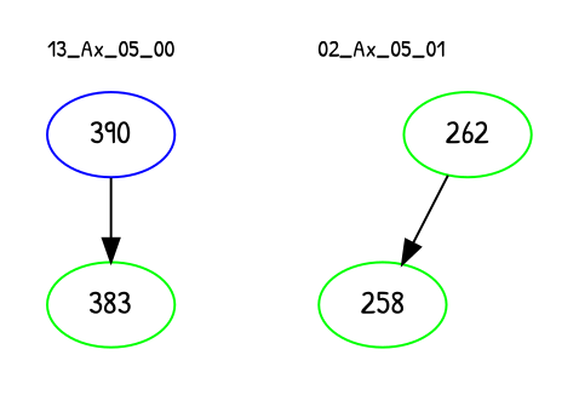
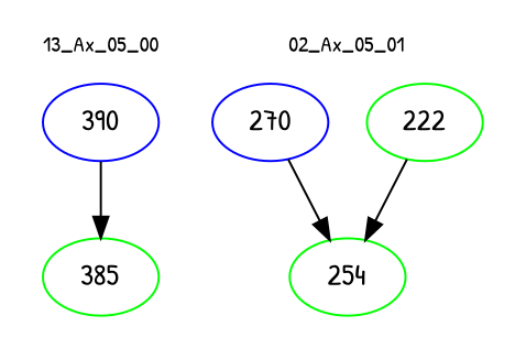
  digraph {
    fontname="Patrick Hand"
    node [color=green fontname="Patrick Hand"]
    edge [color=black fontname="Patrick Hand"]
    n1 [color=blue label=390]
-   n2 [label=383]
-   n3 [label=262]
-   n5 [label=258]
+   n2 [label=385]
+   n3 [label=222]
+   n4 [color=blue label=270]
+   n5 [label=254]
    subgraph cluster_1 {
      color=white
      fontsize=10
      label="13_Ax_05_00"
      n1
      n2
    }
    subgraph cluster_2 {
      color=white
      fontsize=10
      label="02_Ax_05_01"
      n3
+     n4
      n5
    }
    n1 -> n2
    n3 -> n5
+   n4 -> n5
  }
